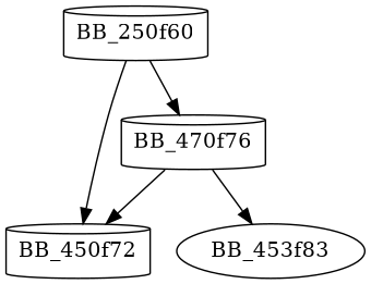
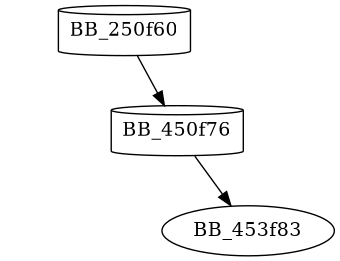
  digraph {
    node [shape=cylinder]
    n1 [label=BB_250f60]
-   BB_450f72
-   BB_450f76 [label=BB_470f76]
+   BB_450f76
    n4 [label=BB_453f83 shape=ellipse]
-   n1 -> BB_450f72
    n1 -> BB_450f76
-   BB_450f76 -> BB_450f72
    BB_450f76 -> n4
  }
